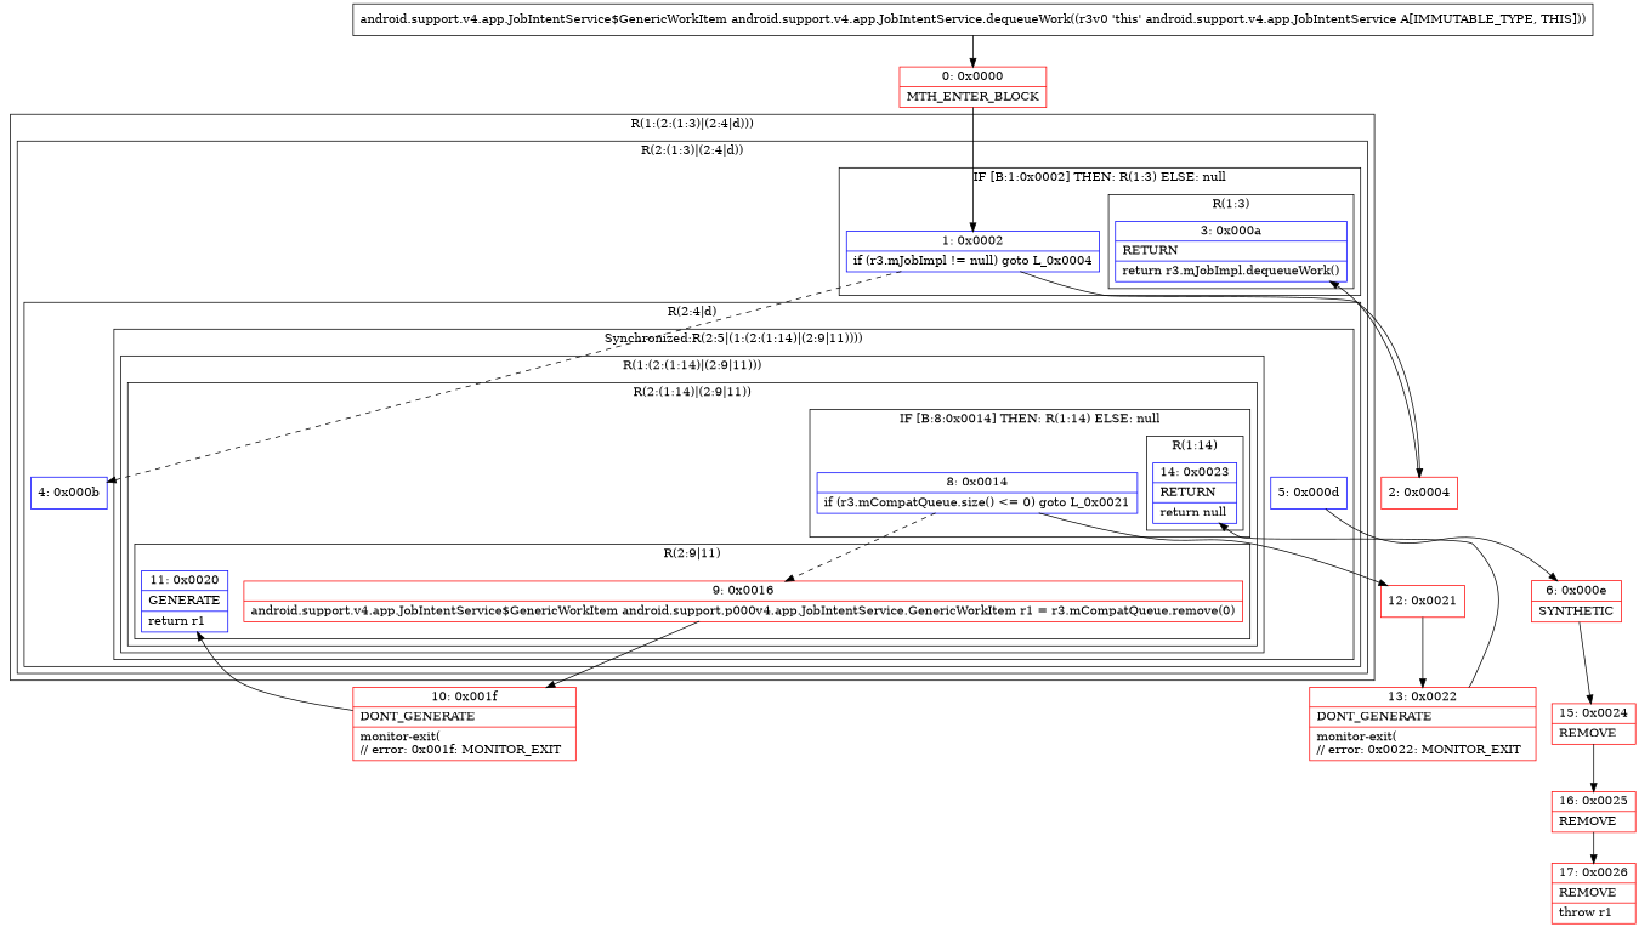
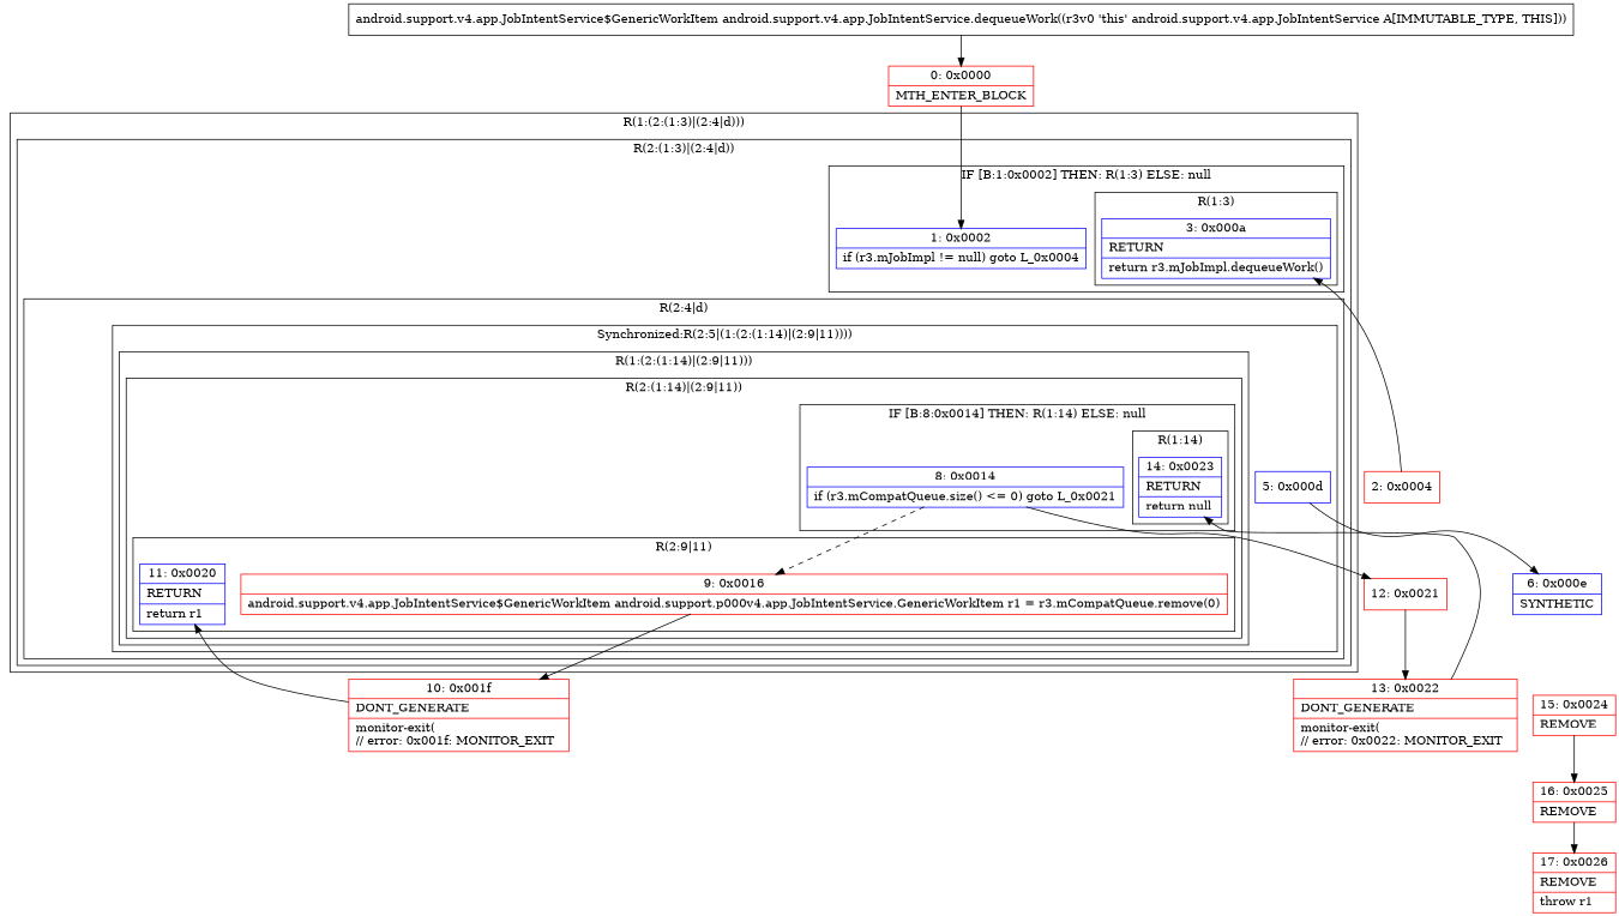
  digraph {
    node [color=red shape=record]
    n1 [color=blue label="{3\:\ 0x000a|RETURN\l|return r3.mJobImpl.dequeueWork()\l}"]
    n2 [color=blue label="{1\:\ 0x0002|if (r3.mJobImpl != null) goto L_0x0004\l}"]
    n3 [color=blue label="{14\:\ 0x0023|RETURN\l|return null\l}"]
    n4 [color=blue label="{8\:\ 0x0014|if (r3.mCompatQueue.size() \<= 0) goto L_0x0021\l}"]
    n5 [label="{9\:\ 0x0016|android.support.v4.app.JobIntentService$GenericWorkItem android.support.p000v4.app.JobIntentService.GenericWorkItem r1 = r3.mCompatQueue.remove(0)\l}"]
-   n6 [color=blue label="{11\:\ 0x0020|GENERATE\l|return r1\l}"]
+   n6 [color=blue label="{11\:\ 0x0020|RETURN\l|return r1\l}"]
    n7 [color=blue label="{5\:\ 0x000d}"]
-   n8 [color=blue label="{4\:\ 0x000b}"]
    n9 [label="{2\:\ 0x0004}"]
    n10 [label="{12\:\ 0x0021}"]
    n11 [label="{10\:\ 0x001f|DONT_GENERATE\l|monitor\-exit(\l\/\/ error: 0x001f: MONITOR_EXIT  \l}"]
-   n12 [label="{6\:\ 0x000e|SYNTHETIC\l}"]
+   n12 [color=blue label="{6\:\ 0x000e|SYNTHETIC\l}"]
    n13 [label="{15\:\ 0x0024|REMOVE\l}"]
    n14 [label="{13\:\ 0x0022|DONT_GENERATE\l|monitor\-exit(\l\/\/ error: 0x0022: MONITOR_EXIT  \l}"]
    n15 [label="{0\:\ 0x0000|MTH_ENTER_BLOCK\l}"]
    n16 [label="{16\:\ 0x0025|REMOVE\l}"]
    n17 [label="{17\:\ 0x0026|REMOVE\l|throw r1\l}"]
    n18 [label="{android.support.v4.app.JobIntentService$GenericWorkItem android.support.v4.app.JobIntentService.dequeueWork((r3v0 'this' android.support.v4.app.JobIntentService A[IMMUTABLE_TYPE, THIS])) }" color=""]
    subgraph cluster_1 {
      label="R(1:(2:(1:3)|(2:4|d)))"
      subgraph cluster_2 {
        label="R(2:(1:3)|(2:4|d))"
        subgraph cluster_3 {
          label="IF [B:1:0x0002] THEN: R(1:3) ELSE: null"
          n2
          subgraph cluster_4 {
            label="R(1:3)"
            n1
          }
        }
        subgraph cluster_5 {
          label="R(2:4|d)"
-         n8
          subgraph cluster_6 {
            label="Synchronized:R(2:5|(1:(2:(1:14)|(2:9|11))))"
            n7
            subgraph cluster_7 {
              label="R(1:(2:(1:14)|(2:9|11)))"
              subgraph cluster_8 {
                label="R(2:(1:14)|(2:9|11))"
                subgraph cluster_9 {
                  label="IF [B:8:0x0014] THEN: R(1:14) ELSE: null"
                  n4
                  subgraph cluster_10 {
                    label="R(1:14)"
                    n3
                  }
                }
                subgraph cluster_11 {
                  label="R(2:9|11)"
                  n5
                  n6
                }
              }
            }
          }
        }
      }
    }
-   n2 -> n8 [style=dashed]
-   n2 -> n9
    n4 -> n5 [style=dashed]
    n4 -> n10
    n5 -> n11
    n7 -> n12
    n9 -> n1
    n10 -> n14
    n11 -> n6
-   n12 -> n13
    n13 -> n16
    n14 -> n3
    n15 -> n2
    n16 -> n17
    n18 -> n15
  }
